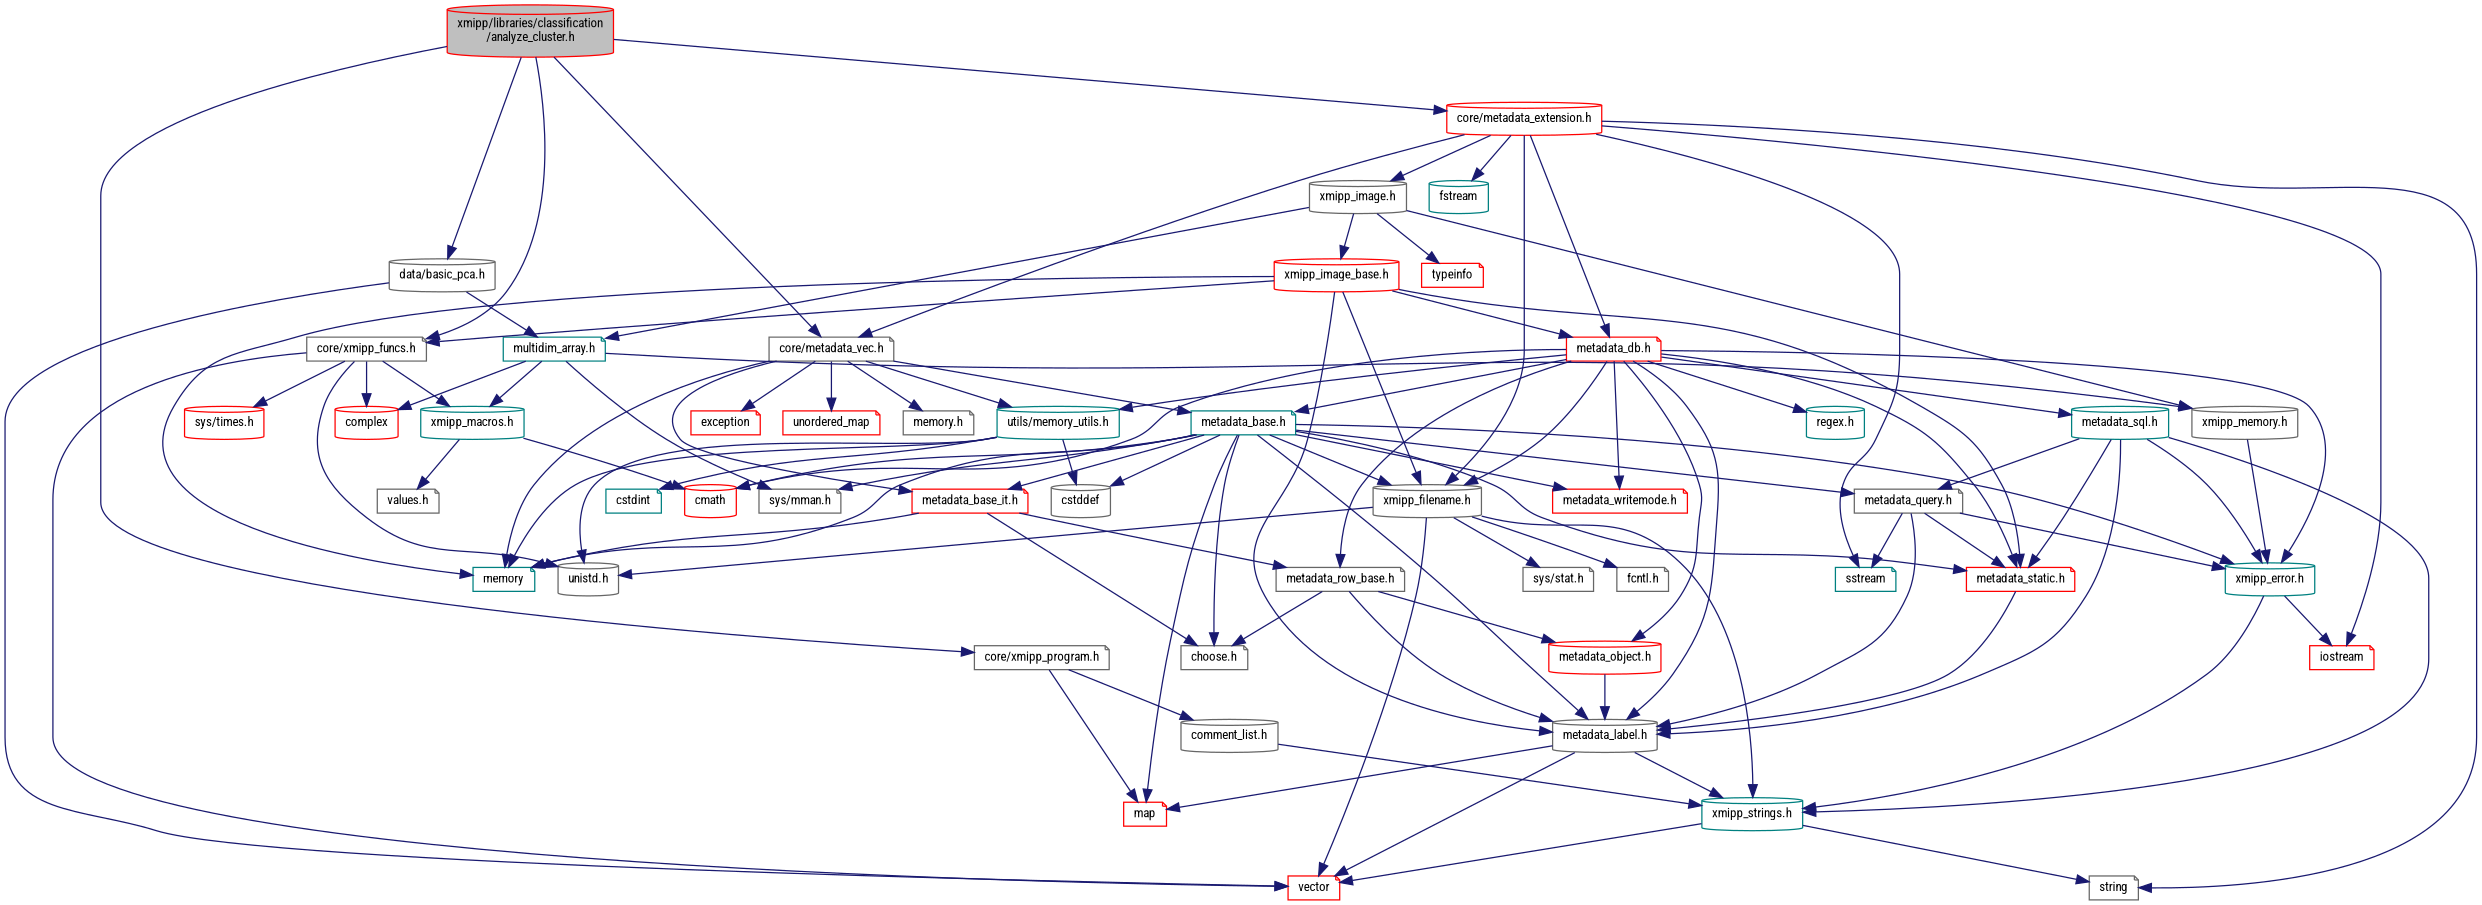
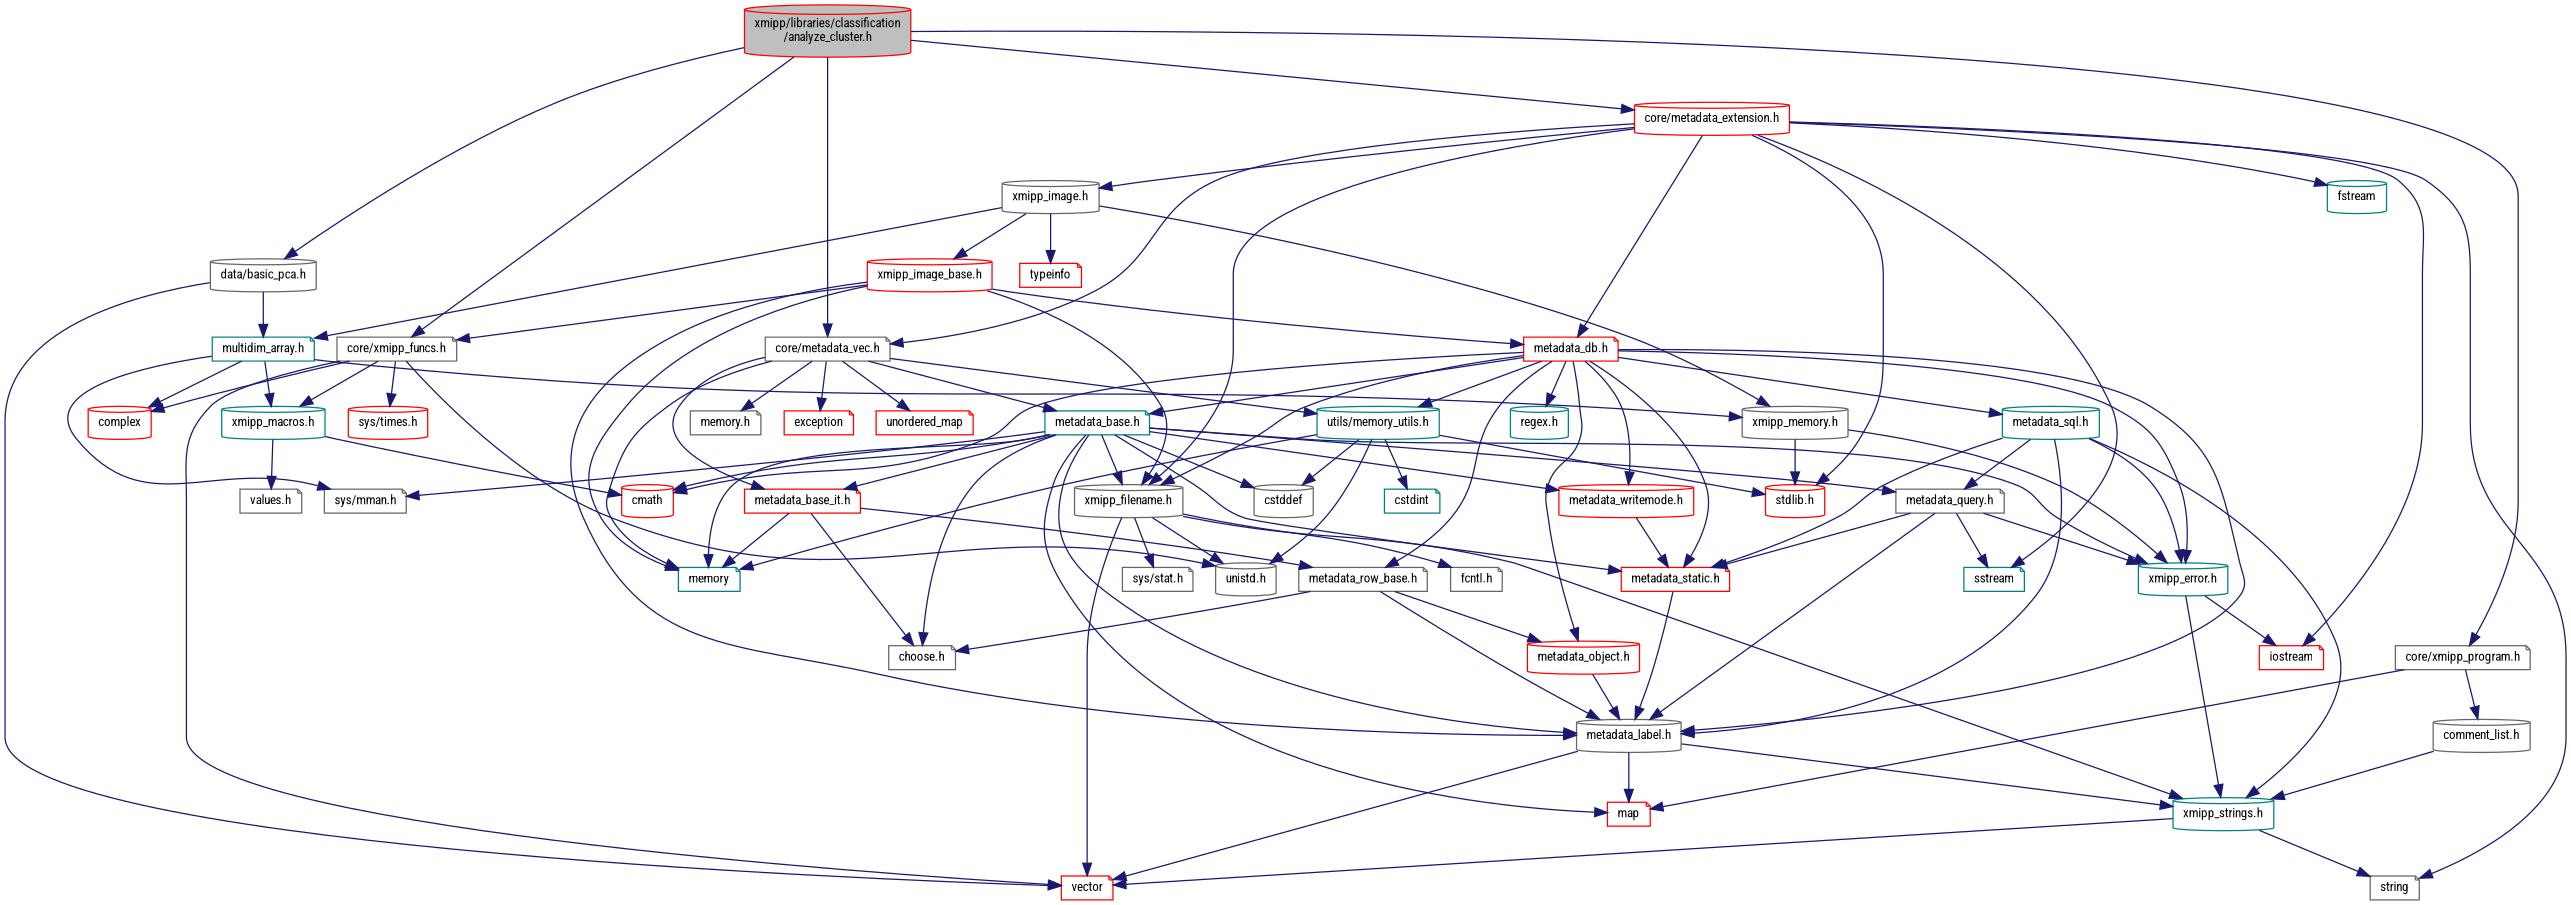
  digraph {
    fontname="Roboto Condensed"
    node [color=gray40 fillcolor=white fontname="Roboto Condensed" fontsize=10 shape=note style=filled]
    edge [color=midnightblue fontname="Roboto Condensed" fontsize=10 labelfontname=Helvetica labelfontsize=10 style=solid]
    n1 [color=red fillcolor=grey75 fontcolor=black height=0.2 label="xmipp/libraries/classification\l/analyze_cluster.h" shape=cylinder width=0.4]
    n2 [height=0.2 label="core/xmipp_funcs.h" width=0.4]
    n3 [height=0.2 label="core/metadata_vec.h" width=0.4]
    n4 [color=red height=0.2 label="core/metadata_extension.h" shape=cylinder width=0.4]
    n5 [height=0.2 label="data/basic_pca.h" shape=cylinder width=0.4]
    n6 [height=0.2 label="core/xmipp_program.h" width=0.4]
    n7 [color=red height=0.2 label=complex shape=cylinder width=0.4]
    n8 [color=teal height=0.2 label="xmipp_macros.h" shape=cylinder width=0.4]
    n9 [color=red height=0.2 label=vector width=0.4]
    n10 [height=0.2 label="unistd.h" shape=cylinder width=0.4]
    n11 [color=red height=0.2 label="sys/times.h" shape=cylinder width=0.4]
    n12 [color=teal height=0.2 label=memory width=0.4]
    n13 [color=red height=0.2 label=exception width=0.4]
    n14 [color=red height=0.2 label=unordered_map width=0.4]
    n15 [height=0.2 label="memory.h" width=0.4]
    n16 [color=teal height=0.2 label="metadata_base.h" width=0.4]
    n17 [color=red height=0.2 label="metadata_base_it.h" width=0.4]
    n18 [color=teal height=0.2 label="utils/memory_utils.h" shape=cylinder width=0.4]
    n19 [height=0.2 label="xmipp_filename.h" shape=cylinder width=0.4]
    n20 [color=red height=0.2 label=iostream width=0.4]
    n21 [height=0.2 label=string width=0.4]
    n22 [color=teal height=0.2 label=sstream width=0.4]
+   n23 [color=red height=0.2 label="stdlib.h" shape=cylinder width=0.4]
    n24 [height=0.2 label="xmipp_image.h" shape=cylinder width=0.4]
    n25 [color=red height=0.2 label="metadata_db.h" width=0.4]
    n26 [color=teal height=0.2 label=fstream shape=cylinder width=0.4]
    n27 [color=teal height=0.2 label="multidim_array.h" width=0.4]
    n28 [color=red height=0.2 label=map width=0.4]
    n29 [height=0.2 label="comment_list.h" shape=cylinder width=0.4]
    n30 [height=0.2 label="values.h" width=0.4]
    n31 [color=red height=0.2 label=cmath shape=cylinder width=0.4]
    n32 [height=0.2 label=cstddef shape=cylinder width=0.4]
    n33 [color=teal height=0.2 label="xmipp_error.h" shape=cylinder width=0.4]
    n34 [height=0.2 label="metadata_label.h" shape=cylinder width=0.4]
-   n35 [color=red height=0.2 label="metadata_writemode.h" width=0.4]
+   n35 [color=red height=0.2 label="metadata_writemode.h" shape=cylinder width=0.4]
    n36 [height=0.2 label="choose.h" width=0.4]
    n37 [color=red height=0.2 label="metadata_static.h" width=0.4]
    n38 [height=0.2 label="metadata_query.h" width=0.4]
    n39 [height=0.2 label="sys/mman.h" width=0.4]
    n40 [height=0.2 label="metadata_row_base.h" width=0.4]
    n41 [color=teal height=0.2 label=cstdint width=0.4]
    n42 [color=teal height=0.2 label="xmipp_strings.h" shape=cylinder width=0.4]
    n43 [height=0.2 label="sys/stat.h" width=0.4]
    n44 [height=0.2 label="fcntl.h" width=0.4]
    n45 [color=red height=0.2 label="metadata_object.h" shape=cylinder width=0.4]
    n46 [color=red height=0.2 label=typeinfo width=0.4]
    n47 [height=0.2 label="xmipp_memory.h" shape=cylinder width=0.4]
    n48 [color=red height=0.2 label="xmipp_image_base.h" shape=cylinder width=0.4]
    n49 [color=teal height=0.2 label="regex.h" shape=cylinder width=0.4]
    n50 [color=teal height=0.2 label="metadata_sql.h" shape=cylinder width=0.4]
    n1 -> n2
    n1 -> n3
    n1 -> n4
    n1 -> n5
    n1 -> n6
    n2 -> n7
    n2 -> n8
    n2 -> n9
    n2 -> n10
    n2 -> n11
    n3 -> n12
    n3 -> n13
    n3 -> n14
    n3 -> n15
    n3 -> n16
    n3 -> n17
    n3 -> n18
    n4 -> n3
    n4 -> n19
    n4 -> n20
    n4 -> n21
    n4 -> n22
+   n4 -> n23
    n4 -> n24
    n4 -> n25
    n4 -> n26
    n5 -> n9
    n5 -> n27
    n6 -> n28
    n6 -> n29
    n8 -> n30
    n8 -> n31
    n16 -> n12
    n16 -> n17
    n16 -> n19
    n16 -> n28
    n16 -> n31
    n16 -> n32
    n16 -> n33
    n16 -> n34
    n16 -> n35
    n16 -> n36
    n16 -> n37
    n16 -> n38
    n16 -> n39
    n17 -> n12
    n17 -> n36
    n17 -> n40
    n18 -> n10
    n18 -> n12
+   n18 -> n23
    n18 -> n32
    n18 -> n41
    n19 -> n9
    n19 -> n10
    n19 -> n42
    n19 -> n43
    n19 -> n44
    n24 -> n27
    n24 -> n46
    n24 -> n47
    n24 -> n48
    n25 -> n16
    n25 -> n18
    n25 -> n19
    n25 -> n31
    n25 -> n33
    n25 -> n34
    n25 -> n35
    n25 -> n37
    n25 -> n40
    n25 -> n45
    n25 -> n49
    n25 -> n50
    n27 -> n7
    n27 -> n8
    n27 -> n39
    n27 -> n47
    n29 -> n42
    n33 -> n20
    n33 -> n42
    n34 -> n9
    n34 -> n28
    n34 -> n42
    n37 -> n34
    n38 -> n22
    n38 -> n33
    n38 -> n34
    n38 -> n37
    n40 -> n34
    n40 -> n36
    n40 -> n45
    n42 -> n9
    n42 -> n21
    n45 -> n34
+   n47 -> n23
    n47 -> n33
    n48 -> n2
    n48 -> n12
    n48 -> n19
    n48 -> n25
    n48 -> n34
-   n48 -> n37
+   n35 -> n37
    n50 -> n33
    n50 -> n34
    n50 -> n37
    n50 -> n38
    n50 -> n42
  }
